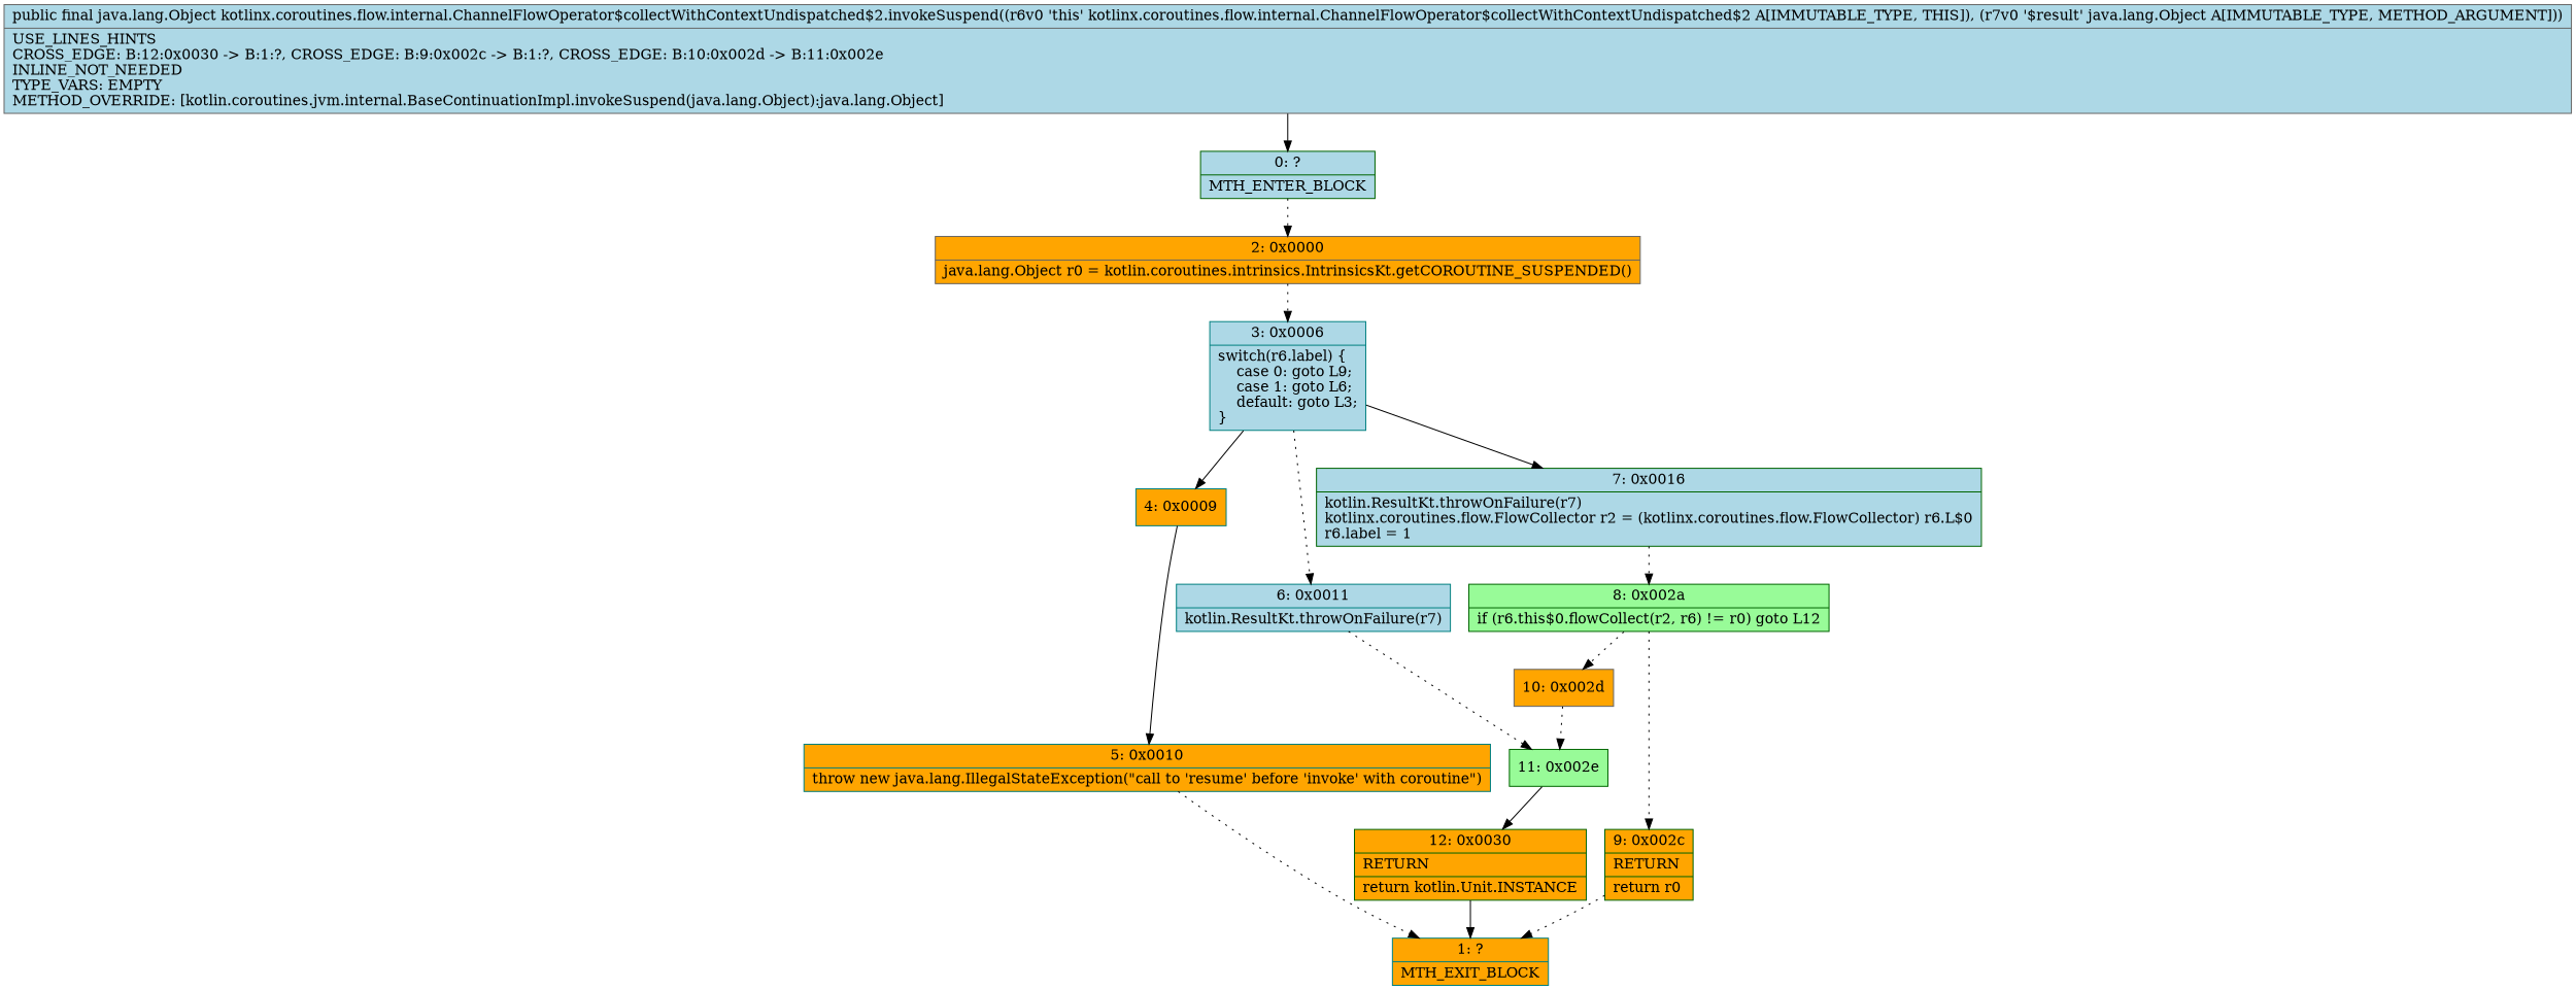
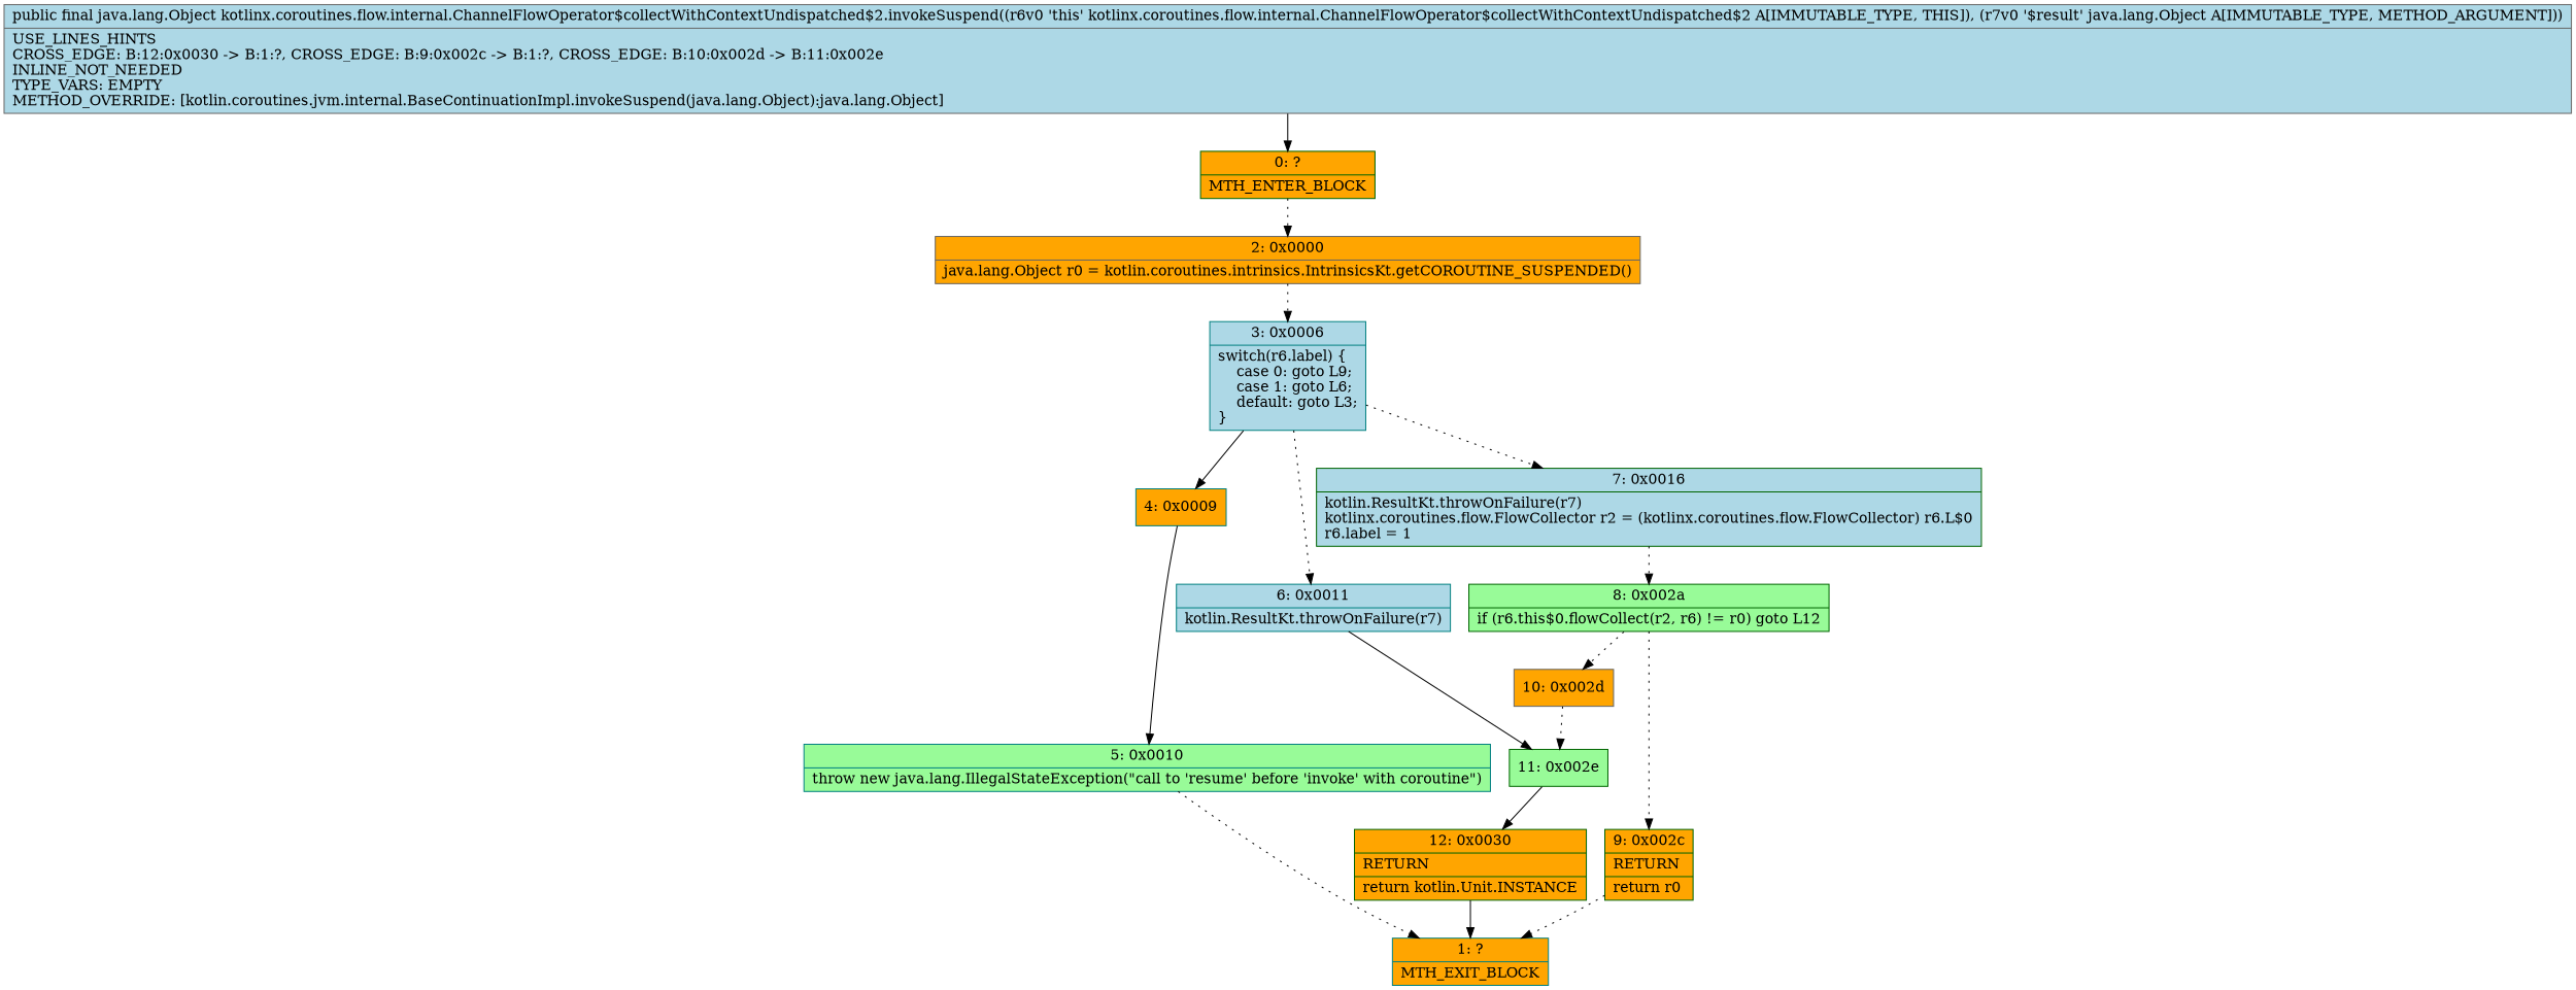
  digraph {
    node [color=darkgreen fillcolor=orange shape=record style=filled]
    edge [style=dotted]
-   n1 [fillcolor=lightblue label="{0\:\ ?|MTH_ENTER_BLOCK\l}"]
+   n1 [label="{0\:\ ?|MTH_ENTER_BLOCK\l}"]
    n2 [color=gray40 label="{2\:\ 0x0000|java.lang.Object r0 = kotlin.coroutines.intrinsics.IntrinsicsKt.getCOROUTINE_SUSPENDED()\l}"]
    n3 [color=teal fillcolor=lightblue label="{3\:\ 0x0006|switch(r6.label) \{\l    case 0: goto L9;\l    case 1: goto L6;\l    default: goto L3;\l\}\l}"]
    n4 [color=teal label="{4\:\ 0x0009}"]
    n5 [color=teal fillcolor=lightblue label="{6\:\ 0x0011|kotlin.ResultKt.throwOnFailure(r7)\l}"]
    n6 [fillcolor=lightblue label="{7\:\ 0x0016|kotlin.ResultKt.throwOnFailure(r7)\lkotlinx.coroutines.flow.FlowCollector r2 = (kotlinx.coroutines.flow.FlowCollector) r6.L$0\lr6.label = 1\l}"]
-   n7 [color=teal label="{5\:\ 0x0010|throw new java.lang.IllegalStateException(\"call to 'resume' before 'invoke' with coroutine\")\l}"]
+   n7 [color=teal fillcolor=palegreen label="{5\:\ 0x0010|throw new java.lang.IllegalStateException(\"call to 'resume' before 'invoke' with coroutine\")\l}"]
    n8 [fillcolor=palegreen label="{11\:\ 0x002e}"]
    n9 [fillcolor=palegreen label="{8\:\ 0x002a|if (r6.this$0.flowCollect(r2, r6) != r0) goto L12\l}"]
    n10 [color=teal label="{1\:\ ?|MTH_EXIT_BLOCK\l}"]
    n11 [label="{12\:\ 0x0030|RETURN\l|return kotlin.Unit.INSTANCE\l}"]
    n12 [label="{9\:\ 0x002c|RETURN\l|return r0\l}"]
    n13 [color=gray40 label="{10\:\ 0x002d}"]
    n14 [color=gray40 fillcolor=lightblue label="{public final java.lang.Object kotlinx.coroutines.flow.internal.ChannelFlowOperator$collectWithContextUndispatched$2.invokeSuspend((r6v0 'this' kotlinx.coroutines.flow.internal.ChannelFlowOperator$collectWithContextUndispatched$2 A[IMMUTABLE_TYPE, THIS]), (r7v0 '$result' java.lang.Object A[IMMUTABLE_TYPE, METHOD_ARGUMENT]))  | USE_LINES_HINTS\lCROSS_EDGE: B:12:0x0030 \-\> B:1:?, CROSS_EDGE: B:9:0x002c \-\> B:1:?, CROSS_EDGE: B:10:0x002d \-\> B:11:0x002e\lINLINE_NOT_NEEDED\lTYPE_VARS: EMPTY\lMETHOD_OVERRIDE: [kotlin.coroutines.jvm.internal.BaseContinuationImpl.invokeSuspend(java.lang.Object):java.lang.Object]\l}"]
    n1 -> n2
    n2 -> n3
    n3 -> n4 [style=solid]
    n3 -> n5
-   n3 -> n6 [style=solid]
+   n3 -> n6
    n4 -> n7 [style=solid]
-   n5 -> n8
+   n5 -> n8 [style=solid]
    n6 -> n9
    n7 -> n10
    n8 -> n11 [style=solid]
    n9 -> n12
    n9 -> n13
    n11 -> n10 [style=solid]
    n12 -> n10
    n13 -> n8
    n14 -> n1 [style=solid]
  }
